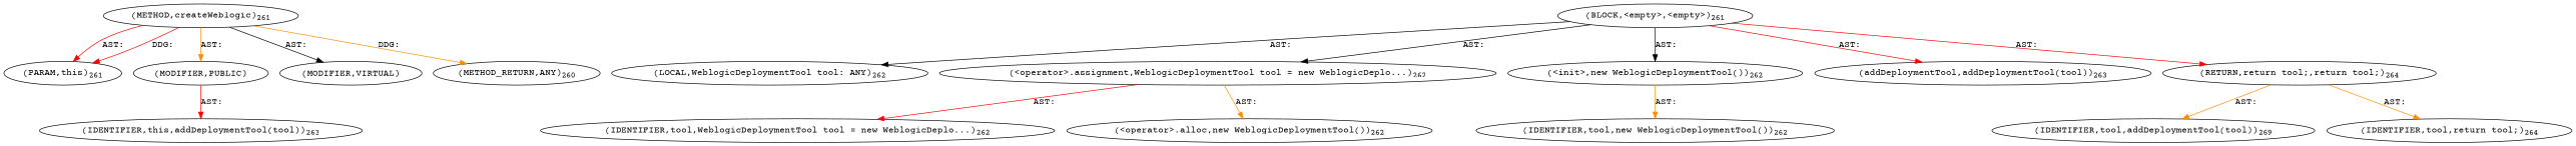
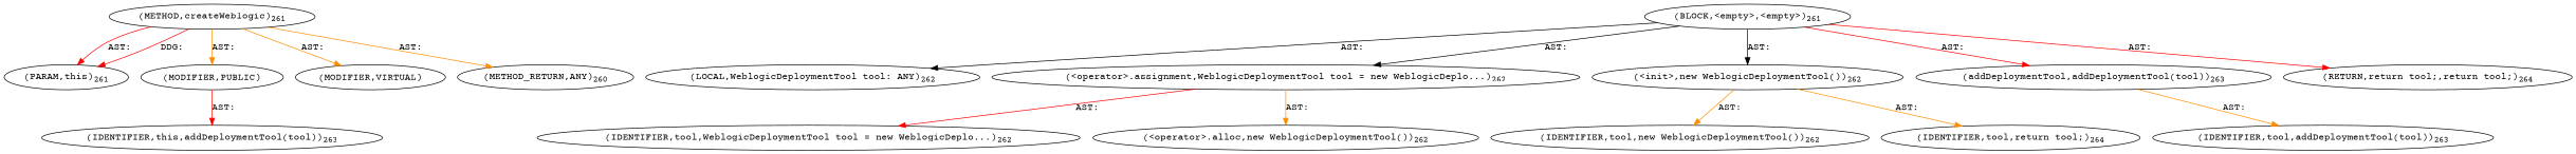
  digraph {
    fontname="Courier Prime"
    node [fontname="Courier Prime"]
    edge [color=darkorange fontname="Courier Prime"]
    n1 [label=<(METHOD,createWeblogic)<SUB>261</SUB>>]
    n2 [label=<(PARAM,this)<SUB>261</SUB>>]
    n3 [label=<(MODIFIER,PUBLIC)>]
    n4 [label=<(MODIFIER,VIRTUAL)>]
    n5 [label=<(METHOD_RETURN,ANY)<SUB>260</SUB>>]
    n6 [label=<(BLOCK,&lt;empty&gt;,&lt;empty&gt;)<SUB>261</SUB>>]
    n7 [label=<(LOCAL,WeblogicDeploymentTool tool: ANY)<SUB>262</SUB>>]
    n8 [label=<(&lt;operator&gt;.assignment,WeblogicDeploymentTool tool = new WeblogicDeplo...)<SUB>262</SUB>>]
    n9 [label=<(&lt;init&gt;,new WeblogicDeploymentTool())<SUB>262</SUB>>]
    n10 [label=<(addDeploymentTool,addDeploymentTool(tool))<SUB>263</SUB>>]
    n11 [label=<(RETURN,return tool;,return tool;)<SUB>264</SUB>>]
    n12 [label=<(IDENTIFIER,this,addDeploymentTool(tool))<SUB>263</SUB>>]
    n13 [label=<(IDENTIFIER,tool,WeblogicDeploymentTool tool = new WeblogicDeplo...)<SUB>262</SUB>>]
    n14 [label=<(&lt;operator&gt;.alloc,new WeblogicDeploymentTool())<SUB>262</SUB>>]
    n15 [label=<(IDENTIFIER,tool,new WeblogicDeploymentTool())<SUB>262</SUB>>]
-   n16 [label=<(IDENTIFIER,tool,addDeploymentTool(tool))<SUB>269</SUB>>]
+   n16 [label=<(IDENTIFIER,tool,addDeploymentTool(tool))<SUB>263</SUB>>]
    n17 [label=<(IDENTIFIER,tool,return tool;)<SUB>264</SUB>>]
    n1 -> n2 [color=red label="AST: "]
    n1 -> n2 [color=red label="DDG: "]
    n1 -> n3 [label="AST: "]
-   n1 -> n4 [color=black label="AST: "]
-   n1 -> n5 [label="DDG: "]
+   n1 -> n4 [label="AST: "]
+   n1 -> n5 [label="AST: "]
    n3 -> n12 [color=red label="AST: "]
    n6 -> n7 [color=black label="AST: "]
    n6 -> n8 [color=black label="AST: "]
    n6 -> n9 [color=black label="AST: "]
    n6 -> n10 [color=red label="AST: "]
    n6 -> n11 [color=red label="AST: "]
    n8 -> n13 [color=red label="AST: "]
    n8 -> n14 [label="AST: "]
    n9 -> n15 [label="AST: "]
-   n11 -> n16 [label="AST: "]
-   n11 -> n17 [label="AST: "]
+   n10 -> n16 [label="AST: "]
+   n9 -> n17 [label="AST: "]
  }
